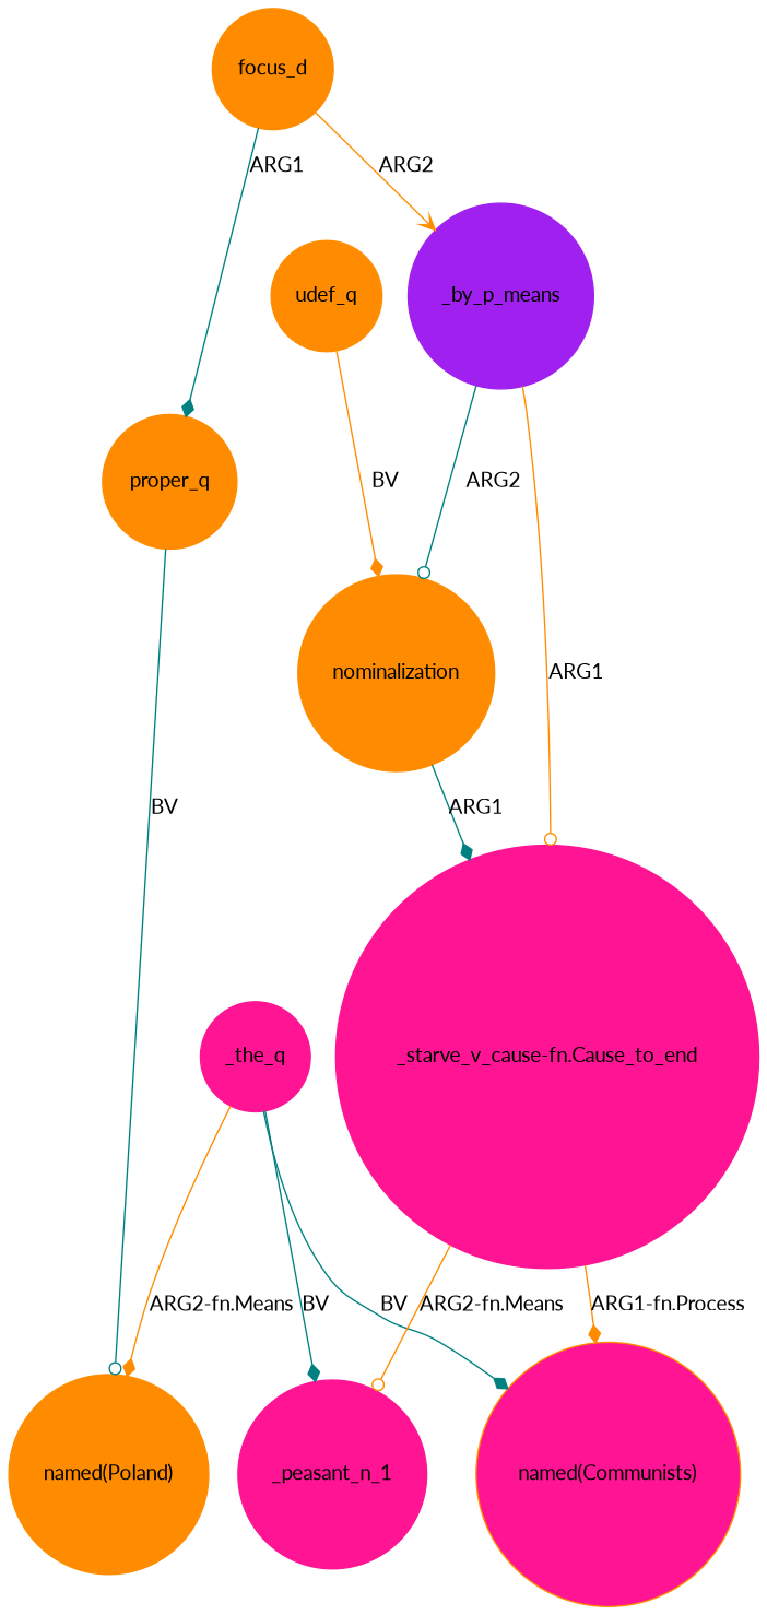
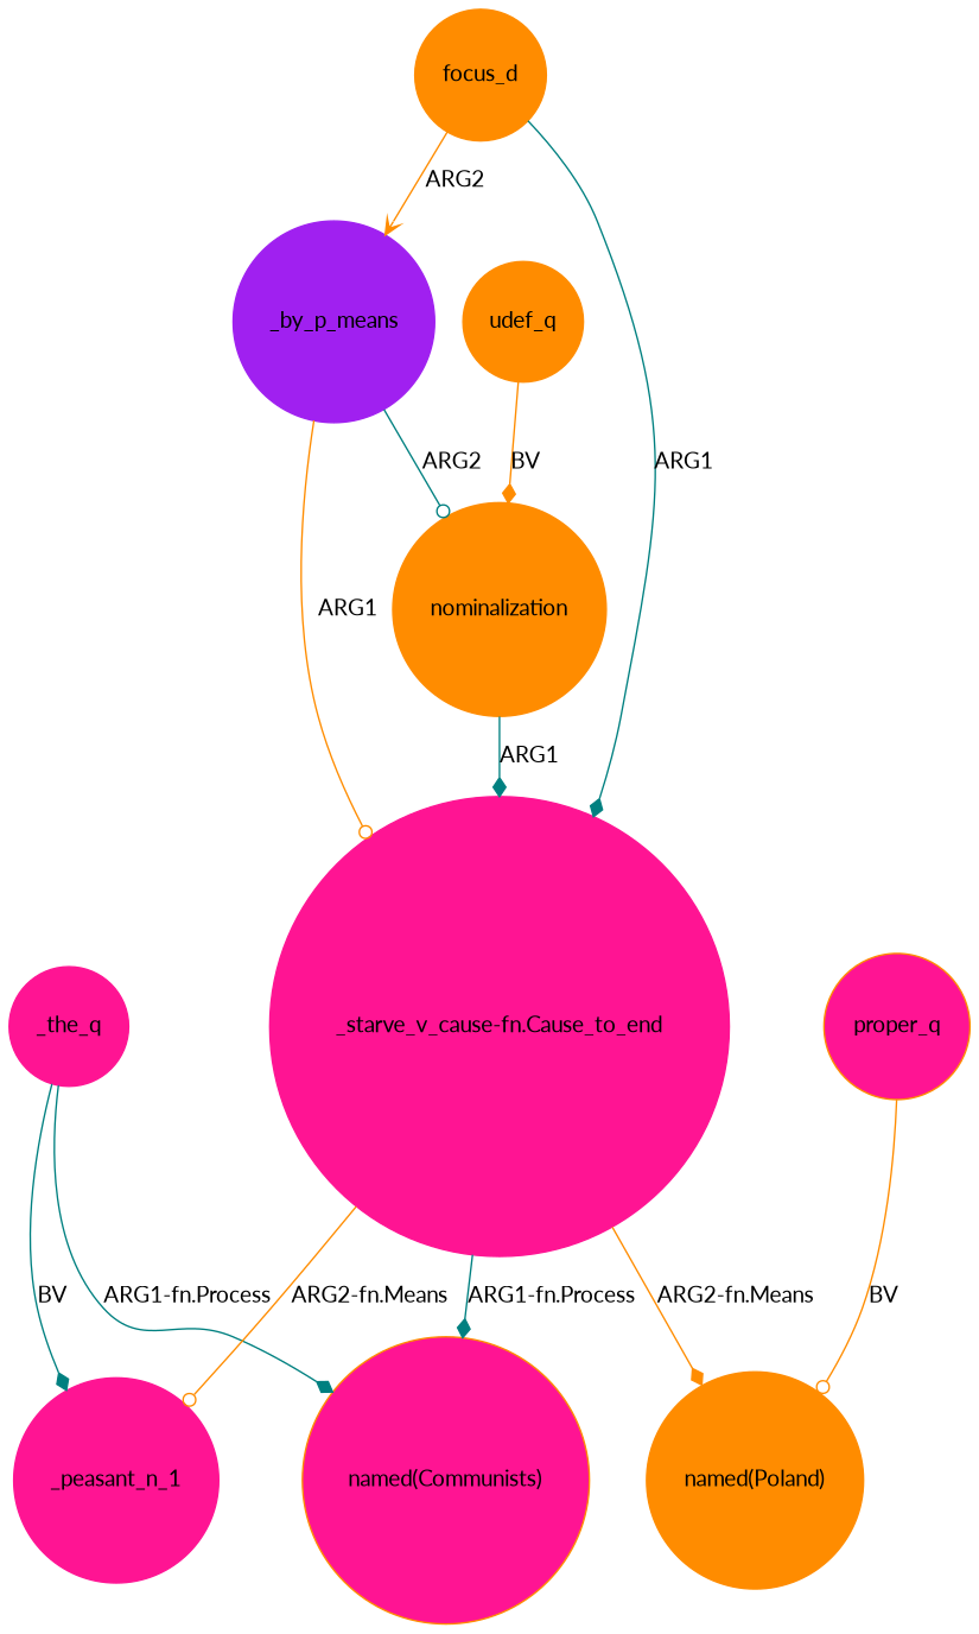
  digraph {
    fontname=Lato
    node [color=darkorange fontname=Lato shape=circle style=filled]
    edge [arrowhead=diamond color=teal fontname=Lato]
    _the_q [color=deeppink]
    "named(Communists)" [fillcolor=deeppink]
    _peasant_n_1 [color=deeppink]
    _by_p_means [color=purple]
    focus_d
    "_starve_v_cause-fn.Cause_to_end" [color=deeppink]
    nominalization
    "named(Poland)"
    udef_q
-   proper_q
-   _the_q -> "named(Communists)" [label=BV]
+   proper_q [fillcolor=deeppink]
+   _the_q -> "named(Communists)" [label="ARG1-fn.Process"]
    _the_q -> _peasant_n_1 [label=BV]
    _by_p_means -> "_starve_v_cause-fn.Cause_to_end" [arrowhead=odot color=darkorange label=ARG1]
    _by_p_means -> nominalization [arrowhead=odot label=ARG2]
    focus_d -> _by_p_means [arrowhead=vee color=darkorange label=ARG2]
-   focus_d -> proper_q [label=ARG1]
-   "_starve_v_cause-fn.Cause_to_end" -> "named(Communists)" [color=darkorange label="ARG1-fn.Process"]
+   focus_d -> "_starve_v_cause-fn.Cause_to_end" [label=ARG1]
+   "_starve_v_cause-fn.Cause_to_end" -> "named(Communists)" [label="ARG1-fn.Process"]
    "_starve_v_cause-fn.Cause_to_end" -> _peasant_n_1 [arrowhead=odot color=darkorange label="ARG2-fn.Means"]
-   _the_q -> "named(Poland)" [color=darkorange label="ARG2-fn.Means"]
+   "_starve_v_cause-fn.Cause_to_end" -> "named(Poland)" [color=darkorange label="ARG2-fn.Means"]
    nominalization -> "_starve_v_cause-fn.Cause_to_end" [label=ARG1]
    udef_q -> nominalization [color=darkorange label=BV]
-   proper_q -> "named(Poland)" [arrowhead=odot label=BV]
+   proper_q -> "named(Poland)" [arrowhead=odot color=darkorange label=BV]
  }
